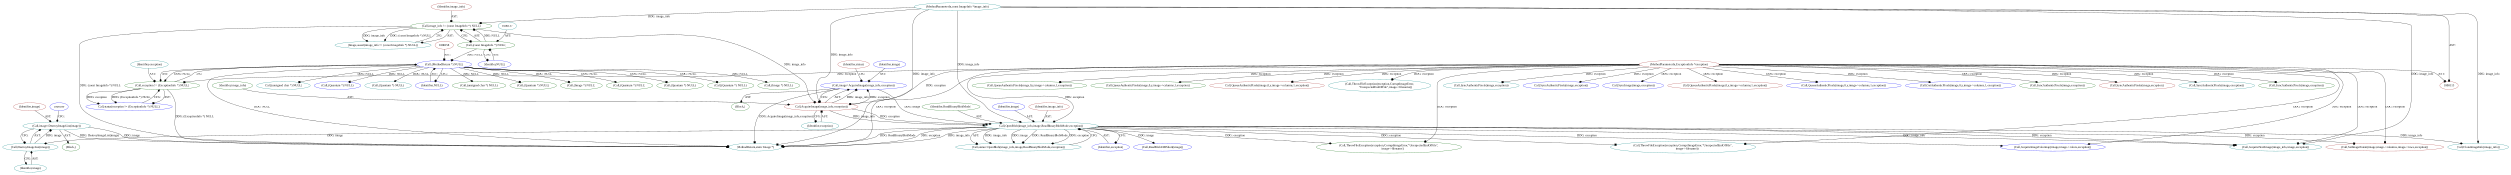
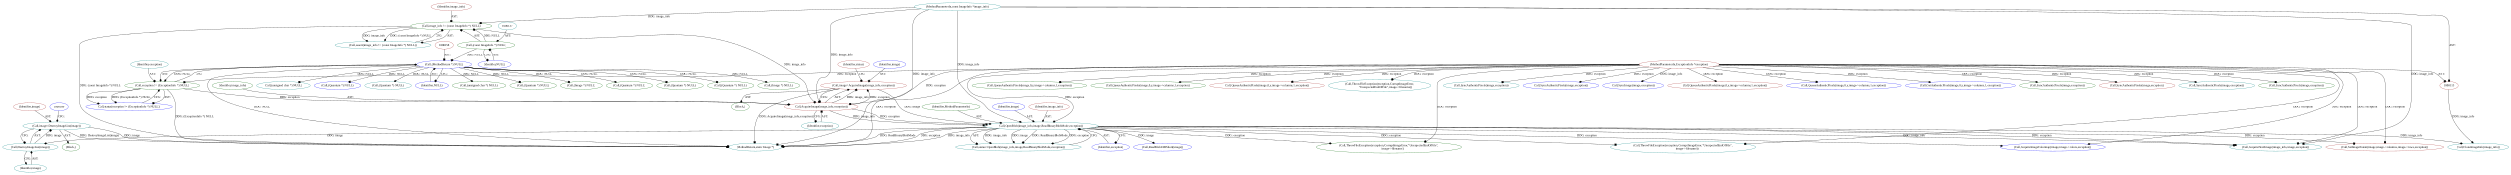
  digraph {
    fontname="Liberation Serif"
    node [color=teal fontname="Liberation Serif"]
    edge [arrowhead=diamond fontname="Liberation Serif"]
    n1 [label="(Call,image=DestroyImageList(image))"]
    n2 [label="(Call,DestroyImageList(image))"]
    n3 [label="(MethodReturn,static Image *)"]
    n4 [color=darkgreen label="(Block,)"]
    n5 [label="(Identifier,image)"]
    n6 [label="(Call,OpenBlob(image_info,image,ReadBinaryBlobMode,exception))"]
    n7 [color=blue label="(Call,AcquireImageColormap(image,image->colors,exception))"]
    n8 [color=blue label="(Call,ReadBlobLSBShort(image))"]
    n9 [label="(Call,AcquireNextImage(image_info,image,exception))"]
    n10 [label="(Call,CloneImageInfo(image_info))"]
    n11 [color=brown label="(Call,SetImageExtent(image,image->columns,image->rows,exception))"]
    n12 [color=darkgreen label="(Call,ThrowFileException(exception,CorruptImageError,\"UnexpectedEndOfFile\",\n          image->filename))"]
    n13 [color=blue label="(Identifier,exception)"]
    n14 [label="(Call,ThrowFileException(exception,CorruptImageError,\"UnexpectedEndOfFile\",\n          image->filename))"]
    n15 [label="(Call,status=OpenBlob(image_info,image,ReadBinaryBlobMode,exception))"]
    n16 [color=brown label="(Call,AcquireImage(image_info,exception))"]
-   n17 [color=blue label="(Call,image=AcquireImage(image_info,exception))"]
+   n17 [color=brown label="(Call,image=AcquireImage(image_info,exception))"]
    n18 [label="(Identifier,exception)"]
    n19 [color=darkgreen label="(Block,)"]
    n20 [color=darkgreen label="(Call,image_info != (const ImageInfo *) NULL)"]
    n21 [color=darkgreen label="(Call,(const ImageInfo *) NULL)"]
-   n22 [label="(Image,assert(image_info != (const ImageInfo *) NULL))"]
+   n22 [label="(Call,assert(image_info != (const ImageInfo *) NULL))"]
    n23 [color=blue label="(Call,(MethodReturn *) NULL)"]
    n24 [color=blue label="(Identifier,NULL)"]
    n25 [label="(MethodParameterIn,const ImageInfo *image_info)"]
    1000113 [color=brown]
    n27 [color=darkgreen label="(Call,exception != (ExceptionInfo *) NULL)"]
    n28 [color=darkgreen label="(Call,(Quantum *) NULL)"]
    n29 [color=darkgreen label="(Call,(Image *) NULL)"]
    n30 [label="(Call,(unsigned char *) NULL)"]
    n31 [color=blue label="(Call,(Quantum *) NULL)"]
    n32 [label="(Call,(Quantum *) NULL)"]
    n33 [color=blue label="(Identifier,NULL)"]
    n34 [color=darkgreen label="(Call,(unsigned char *) NULL)"]
    n35 [color=darkgreen label="(Call,(Quantum *) NULL)"]
    n36 [color=darkgreen label="(Call,(Image *) NULL)"]
    n37 [color=darkgreen label="(Call,(Quantum *) NULL)"]
    n38 [color=darkgreen label="(Call,(Quantum *) NULL)"]
    n39 [color=blue label="(Call,status(exception != (ExceptionInfo *) NULL))"]
    n40 [color=brown label="(MethodParameterIn,ExceptionInfo *exception)"]
    n41 [color=darkgreen label="(Call,QueueAuthenticPixels(image,0,y,image->columns,1,exception))"]
    n42 [color=darkgreen label="(Call,QueueAuthenticPixels(image,0,y,image->columns,1,exception))"]
    n43 [color=brown label="(Call,QueueAuthenticPixels(image,0,y,image->columns,1,exception))"]
    n44 [label="(Call,ThrowFileException(exception,CorruptImageError,\n              \"UnexpectedEndOfFile\",image->filename))"]
    n45 [label="(Call,SyncAuthenticPixels(image,exception))"]
    n46 [color=blue label="(Call,SyncAuthenticPixels(image,exception))"]
    n47 [color=blue label="(Call,SyncImage(image,exception))"]
    n48 [color=brown label="(Call,QueueAuthenticPixels(image,0,y,image->columns,1,exception))"]
    n49 [color=blue label="(Call,QueueAuthenticPixels(image,0,y,image->columns,1,exception))"]
    n50 [color=blue label="(Call,GetAuthenticPixels(image,0,y,image->columns,1,exception))"]
    n51 [color=darkgreen label="(Call,SyncAuthenticPixels(image,exception))"]
    n52 [color=brown label="(Call,SyncAuthenticPixels(image,exception))"]
    n53 [label="(Call,SyncAuthenticPixels(image,exception))"]
    n54 [color=darkgreen label="(Call,SyncAuthenticPixels(image,exception))"]
    n55 [color=brown label="(Identifier,image)"]
    n56 [color=blue label="(Identifier,image)"]
    n57 [color=brown label="(Identifier,image_info)"]
    n58 [color=brown label="(Identifier,image_info)"]
-   n59 [color=darkgreen label="(Identifier,ReadBinaryBlobMode)"]
+   n59 [color=darkgreen label="(Identifier,MethodParameterIn)"]
    n60 [label="(Identifier,exception)"]
    n61 [color=blue label="(Identifier,image)"]
    n62 [color=brown label="(Identifier,status)"]
    n63 [color=darkgreen label="(Identifier,image_info)"]
    1000189 [color=blue]
    1000137
    1000158 [color=brown]
    n1 -> n2 [arrowhead=box label="CFG: "]
    n1 -> n3 [label="DDG: DestroyImageList(image)"]
    n1 -> n3 [label="DDG: image"]
    n1 -> n4 [label="AST: "]
    n2 -> n1 [label="AST: "]
    n2 -> n1 [arrowhead=box label="DDG: image"]
    n2 -> n5 [label="CFG: "]
    n5 -> n2 [label="AST: "]
    n6 -> n2 [label="DDG: image"]
    n6 -> n3 [label="DDG: ReadBinaryBlobMode"]
    n6 -> n3 [label="DDG: exception"]
    n6 -> n3 [label="DDG: image_info"]
    n6 -> n7 [label="DDG: exception"]
    n6 -> n8 [label="DDG: image"]
    n6 -> n9 [arrowhead=box label="DDG: image_info"]
    n6 -> n9 [arrowhead=box label="DDG: exception"]
    n6 -> n10 [label="DDG: image_info"]
    n6 -> n11 [arrowhead=box label="DDG: exception"]
    n6 -> n12 [label="DDG: exception"]
    n6 -> n13 [arrowhead=box label="CFG: "]
    n6 -> n14 [arrowhead=box label="DDG: exception"]
    n6 -> n15 [arrowhead=box label="AST: "]
    n6 -> n15 [label="DDG: image_info"]
    n6 -> n15 [label="DDG: image"]
    n6 -> n15 [arrowhead=box label="DDG: ReadBinaryBlobMode"]
    n6 -> n15 [label="DDG: exception"]
    n13 -> n6 [label="AST: "]
    n15 -> n6 [label="CFG: "]
    n16 -> n6 [arrowhead=box label="DDG: image_info"]
    n16 -> n6 [arrowhead=box label="DDG: exception"]
    n16 -> n17 [label="AST: "]
    n16 -> n17 [arrowhead=box label="DDG: image_info"]
    n16 -> n17 [label="DDG: exception"]
    n16 -> n18 [arrowhead=box label="CFG: "]
    n17 -> n3 [arrowhead=box label="DDG: AcquireImage(image_info,exception)"]
    n17 -> n6 [label="DDG: image"]
    n17 -> n16 [label="CFG: "]
    n17 -> n19 [label="AST: "]
    n18 -> n16 [arrowhead=box label="AST: "]
    n20 -> n3 [arrowhead=box label="DDG: (const ImageInfo *) NULL"]
    n20 -> n16 [arrowhead=box label="DDG: image_info"]
-   n20 -> n21 [arrowhead=box label="CFG: "]
    n20 -> n22 [label="AST: "]
    n20 -> n22 [label="DDG: image_info"]
    n20 -> n22 [label="DDG: (const ImageInfo *) NULL"]
    n21 -> n20 [arrowhead=box label="AST: "]
    n21 -> n20 [arrowhead=box label="DDG: NULL"]
    n21 -> n23 [arrowhead=box label="DDG: NULL"]
    n21 -> n24 [arrowhead=box label="CFG: "]
    n22 -> n20 [arrowhead=box label="CFG: "]
    n23 -> n3 [arrowhead=box label="DDG: NULL"]
    n23 -> n27 [label="AST: "]
    n23 -> n27 [label="DDG: NULL"]
    n23 -> n28 [arrowhead=box label="DDG: NULL"]
    n23 -> n29 [label="DDG: NULL"]
    n23 -> n30 [arrowhead=box label="DDG: NULL"]
    n23 -> n31 [arrowhead=box label="DDG: NULL"]
    n23 -> n32 [label="DDG: NULL"]
    n23 -> n33 [arrowhead=box label="CFG: "]
    n23 -> n34 [label="DDG: NULL"]
    n23 -> n35 [arrowhead=box label="DDG: NULL"]
    n23 -> n36 [arrowhead=box label="DDG: NULL"]
    n23 -> n37 [label="DDG: NULL"]
    n23 -> n38 [arrowhead=box label="DDG: NULL"]
    n24 -> n21 [arrowhead=box label="AST: "]
    n25 -> n3 [arrowhead=box label="DDG: image_info"]
    n25 -> n6 [label="DDG: image_info"]
-   n25 -> n9 [label="DDG: image_info"]
-   n25 -> n10 [label="DDG: image_info"]
+   n25 -> n9 [arrowhead=box label="DDG: image_info"]
+   1000113 -> n10 [label="DDG: image_info"]
    n25 -> n16 [arrowhead=box label="DDG: image_info"]
    n25 -> n20 [arrowhead=box label="DDG: image_info"]
    n25 -> 1000113 [arrowhead=box label="AST: "]
    n27 -> n3 [label="DDG: (ExceptionInfo *) NULL"]
+   n27 -> n16 [label="DDG: exception"]
    n27 -> n23 [label="CFG: "]
    n27 -> n39 [arrowhead=box label="AST: "]
    n27 -> n39 [label="DDG: exception"]
    n27 -> n39 [label="DDG: (ExceptionInfo *) NULL"]
    n33 -> n23 [label="AST: "]
    n39 -> n27 [label="CFG: "]
    n40 -> n3 [arrowhead=box label="DDG: exception"]
    n40 -> n6 [label="DDG: exception"]
    n40 -> n7 [label="DDG: exception"]
    n40 -> n9 [arrowhead=box label="DDG: exception"]
    n40 -> n11 [arrowhead=box label="DDG: exception"]
    n40 -> n12 [arrowhead=box label="DDG: exception"]
    n40 -> n14 [arrowhead=box label="DDG: exception"]
    n40 -> n16 [arrowhead=box label="DDG: exception"]
    n40 -> 1000113 [arrowhead=box label="AST: "]
    n40 -> n27 [arrowhead=box label="DDG: exception"]
    n40 -> n41 [arrowhead=box label="DDG: exception"]
    n40 -> n42 [label="DDG: exception"]
    n40 -> n43 [arrowhead=box label="DDG: exception"]
    n40 -> n44 [arrowhead=box label="DDG: exception"]
    n40 -> n45 [arrowhead=box label="DDG: exception"]
    n40 -> n46 [label="DDG: exception"]
-   n40 -> n47 [label="DDG: exception"]
+   n40 -> n47 [label="DDG: image_info"]
    n40 -> n48 [label="DDG: exception"]
    n40 -> n49 [arrowhead=box label="DDG: exception"]
    n40 -> n50 [label="DDG: exception"]
    n40 -> n51 [label="DDG: exception"]
    n40 -> n52 [label="DDG: exception"]
    n40 -> n53 [label="DDG: exception"]
    n40 -> n54 [arrowhead=box label="DDG: exception"]
    n55 -> n1 [label="AST: "]
    n56 -> n17 [arrowhead=box label="AST: "]
    n57 -> n6 [label="AST: "]
    n58 -> n20 [arrowhead=box label="AST: "]
    n59 -> n6 [label="AST: "]
    n60 -> n27 [arrowhead=box label="AST: "]
    n61 -> n6 [label="AST: "]
    n62 -> n17 [arrowhead=box label="CFG: "]
    n63 -> n16 [label="AST: "]
    1000189 -> n1 [label="CFG: "]
    1000137 -> n21 [label="AST: "]
    1000158 -> n23 [arrowhead=box label="AST: "]
  }
